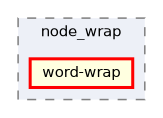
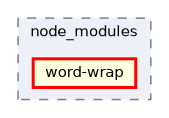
  digraph {
    compound=true
    n1 [color=red fillcolor=lightyellow fontname=Helvetica fontsize=10 height=0.2 label="word-wrap" shape=box style="filled,bold" width=0.4]
    subgraph cluster_1 {
      bgcolor="#edf0f7"
      fontname=Helvetica
      fontsize=10
-     label=node_wrap
+     label=node_modules
      pencolor=grey50
      style="filled,dashed"
      n1
    }
  }
